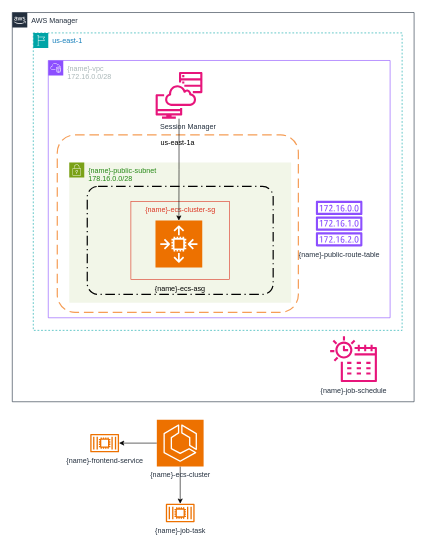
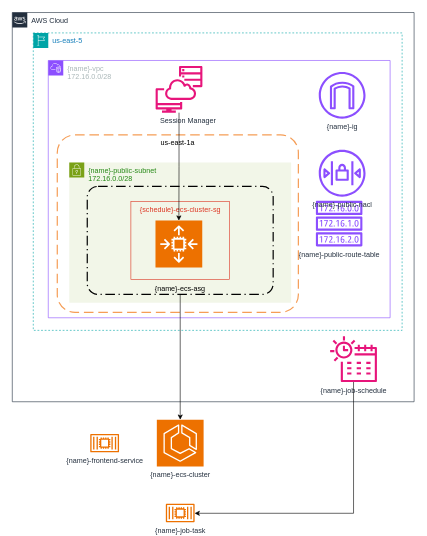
  <mxCell id="0" />
  <mxCell id="1" parent="0" />
  <mxCell id="2" value="{name}-vpc&lt;div&gt;172.16.0.0/28&lt;/div&gt;" style="points=[[0,0],[0.25,0],[0.5,0],[0.75,0],[1,0],[1,0.25],[1,0.5],[1,0.75],[1,1],[0.75,1],[0.5,1],[0.25,1],[0,1],[0,0.75],[0,0.5],[0,0.25]];outlineConnect=0;gradientColor=none;html=1;whiteSpace=wrap;fontSize=12;fontStyle=0;container=0;pointerEvents=0;collapsible=0;recursiveResize=0;shape=mxgraph.aws4.group;grIcon=mxgraph.aws4.group_vpc2;strokeColor=#8C4FFF;fillColor=none;verticalAlign=top;align=left;spacingLeft=30;fontColor=#AAB7B8;dashed=0;movable=1;resizable=1;rotatable=1;deletable=1;editable=1;locked=0;connectable=1;" parent="1" vertex="1"><mxGeometry x="80" y="100" width="570" height="429" as="geometry" /></mxCell>
- <mxCell id="3" value="AWS Manager" style="points=[[0,0],[0.25,0],[0.5,0],[0.75,0],[1,0],[1,0.25],[1,0.5],[1,0.75],[1,1],[0.75,1],[0.5,1],[0.25,1],[0,1],[0,0.75],[0,0.5],[0,0.25]];outlineConnect=0;gradientColor=none;html=1;whiteSpace=wrap;fontSize=12;fontStyle=0;container=1;pointerEvents=0;collapsible=0;recursiveResize=0;shape=mxgraph.aws4.group;grIcon=mxgraph.aws4.group_aws_cloud_alt;strokeColor=#232F3E;fillColor=none;verticalAlign=top;align=left;spacingLeft=30;fontColor=#232F3E;dashed=0;" parent="1" vertex="1"><mxGeometry x="20" y="20" width="670" height="649" as="geometry" /></mxCell>
- <mxCell id="4" value="us-east-1" style="points=[[0,0],[0.25,0],[0.5,0],[0.75,0],[1,0],[1,0.25],[1,0.5],[1,0.75],[1,1],[0.75,1],[0.5,1],[0.25,1],[0,1],[0,0.75],[0,0.5],[0,0.25]];outlineConnect=0;gradientColor=none;html=1;whiteSpace=wrap;fontSize=12;fontStyle=0;container=0;pointerEvents=0;collapsible=0;recursiveResize=0;shape=mxgraph.aws4.group;grIcon=mxgraph.aws4.group_region;strokeColor=#00A4A6;fillColor=none;verticalAlign=top;align=left;spacingLeft=30;fontColor=#147EBA;dashed=1;movable=1;resizable=1;rotatable=1;deletable=1;editable=1;locked=0;connectable=1;" parent="3" vertex="1"><mxGeometry x="35" y="34" width="615" height="496" as="geometry" /></mxCell>
+ <mxCell id="3" value="AWS Cloud" style="points=[[0,0],[0.25,0],[0.5,0],[0.75,0],[1,0],[1,0.25],[1,0.5],[1,0.75],[1,1],[0.75,1],[0.5,1],[0.25,1],[0,1],[0,0.75],[0,0.5],[0,0.25]];outlineConnect=0;gradientColor=none;html=1;whiteSpace=wrap;fontSize=12;fontStyle=0;container=1;pointerEvents=0;collapsible=0;recursiveResize=0;shape=mxgraph.aws4.group;grIcon=mxgraph.aws4.group_aws_cloud_alt;strokeColor=#232F3E;fillColor=none;verticalAlign=top;align=left;spacingLeft=30;fontColor=#232F3E;dashed=0;" parent="1" vertex="1"><mxGeometry x="20" y="20" width="670" height="649" as="geometry" /></mxCell>
+ <mxCell id="4" value="us-east-5" style="points=[[0,0],[0.25,0],[0.5,0],[0.75,0],[1,0],[1,0.25],[1,0.5],[1,0.75],[1,1],[0.75,1],[0.5,1],[0.25,1],[0,1],[0,0.75],[0,0.5],[0,0.25]];outlineConnect=0;gradientColor=none;html=1;whiteSpace=wrap;fontSize=12;fontStyle=0;container=0;pointerEvents=0;collapsible=0;recursiveResize=0;shape=mxgraph.aws4.group;grIcon=mxgraph.aws4.group_region;strokeColor=#00A4A6;fillColor=none;verticalAlign=top;align=left;spacingLeft=30;fontColor=#147EBA;dashed=1;movable=1;resizable=1;rotatable=1;deletable=1;editable=1;locked=0;connectable=1;" parent="3" vertex="1"><mxGeometry x="35" y="34" width="615" height="496" as="geometry" /></mxCell>
  <mxCell id="5" value="us-east-1a" style="rounded=1;arcSize=10;dashed=1;strokeColor=#F59D56;fillColor=none;gradientColor=none;dashPattern=8 4;strokeWidth=2;verticalAlign=top;" parent="3" vertex="1"><mxGeometry x="75" y="204" width="402" height="296" as="geometry" /></mxCell>
- <mxCell id="6" value="{name}-public-subnet&lt;div&gt;178.16.0.0/28&lt;/div&gt;" style="points=[[0,0],[0.25,0],[0.5,0],[0.75,0],[1,0],[1,0.25],[1,0.5],[1,0.75],[1,1],[0.75,1],[0.5,1],[0.25,1],[0,1],[0,0.75],[0,0.5],[0,0.25]];outlineConnect=0;gradientColor=none;html=1;whiteSpace=wrap;fontSize=12;fontStyle=0;container=1;pointerEvents=0;collapsible=0;recursiveResize=0;shape=mxgraph.aws4.group;grIcon=mxgraph.aws4.group_security_group;grStroke=0;strokeColor=#7AA116;fillColor=#F2F6E8;verticalAlign=top;align=left;spacingLeft=30;fontColor=#248814;dashed=0;movable=1;resizable=1;rotatable=1;deletable=1;editable=1;locked=0;connectable=1;" parent="3" vertex="1"><mxGeometry x="95" y="250" width="370" height="234" as="geometry" /></mxCell>
+ <mxCell id="6" value="{name}-public-subnet&lt;div&gt;172.16.0.0/28&lt;/div&gt;" style="points=[[0,0],[0.25,0],[0.5,0],[0.75,0],[1,0],[1,0.25],[1,0.5],[1,0.75],[1,1],[0.75,1],[0.5,1],[0.25,1],[0,1],[0,0.75],[0,0.5],[0,0.25]];outlineConnect=0;gradientColor=none;html=1;whiteSpace=wrap;fontSize=12;fontStyle=0;container=1;pointerEvents=0;collapsible=0;recursiveResize=0;shape=mxgraph.aws4.group;grIcon=mxgraph.aws4.group_security_group;grStroke=0;strokeColor=#7AA116;fillColor=#F2F6E8;verticalAlign=top;align=left;spacingLeft=30;fontColor=#248814;dashed=0;movable=1;resizable=1;rotatable=1;deletable=1;editable=1;locked=0;connectable=1;" parent="3" vertex="1"><mxGeometry x="95" y="250" width="370" height="234" as="geometry" /></mxCell>
  <mxCell id="7" value="{name}-ecs-asg" style="rounded=1;arcSize=10;dashed=1;fillColor=none;gradientColor=none;dashPattern=8 3 1 3;strokeWidth=2;verticalAlign=bottom;" parent="6" vertex="1"><mxGeometry x="30" y="40" width="310" height="180" as="geometry" /></mxCell>
  <mxCell id="8" value="" style="group;verticalAlign=top;" parent="6" vertex="1" connectable="0"><mxGeometry x="102.745" y="65" width="164.5" height="130" as="geometry" /></mxCell>
- <mxCell id="9" value="{name}-ecs-cluster-sg" style="fillColor=none;strokeColor=#DD3522;verticalAlign=top;fontStyle=0;fontColor=#DD3522;whiteSpace=wrap;html=1;movable=1;resizable=1;rotatable=1;deletable=1;editable=1;locked=0;connectable=1;container=0;" parent="8" vertex="1"><mxGeometry width="164.5" height="130" as="geometry" /></mxCell>
+ <mxCell id="9" value="{schedule}-ecs-cluster-sg" style="fillColor=none;strokeColor=#DD3522;verticalAlign=top;fontStyle=0;fontColor=#DD3522;whiteSpace=wrap;html=1;movable=1;resizable=1;rotatable=1;deletable=1;editable=1;locked=0;connectable=1;container=0;" parent="8" vertex="1"><mxGeometry width="164.5" height="130" as="geometry" /></mxCell>
  <mxCell id="10" value="" style="sketch=0;points=[[0,0,0],[0.25,0,0],[0.5,0,0],[0.75,0,0],[1,0,0],[0,1,0],[0.25,1,0],[0.5,1,0],[0.75,1,0],[1,1,0],[0,0.25,0],[0,0.5,0],[0,0.75,0],[1,0.25,0],[1,0.5,0],[1,0.75,0]];outlineConnect=0;fontColor=#232F3E;fillColor=#ED7100;strokeColor=#ffffff;dashed=0;verticalLabelPosition=bottom;verticalAlign=top;align=center;html=1;fontSize=12;fontStyle=0;aspect=fixed;shape=mxgraph.aws4.resourceIcon;resIcon=mxgraph.aws4.auto_scaling2;" parent="8" vertex="1"><mxGeometry x="41.005" y="32" width="78" height="78" as="geometry" /></mxCell>
+ <mxCell id="11" value="{name}-ig" style="sketch=0;outlineConnect=0;fontColor=#232F3E;gradientColor=none;fillColor=#8C4FFF;strokeColor=none;dashed=0;verticalLabelPosition=bottom;verticalAlign=top;align=center;html=1;fontSize=12;fontStyle=0;aspect=fixed;pointerEvents=1;shape=mxgraph.aws4.internet_gateway;movable=1;resizable=1;rotatable=1;deletable=1;editable=1;locked=0;connectable=1;" parent="3" vertex="1"><mxGeometry x="510" y="99" width="80" height="78" as="geometry" /></mxCell>
  <mxCell id="12" value="{name}-public-route-table" style="sketch=0;outlineConnect=0;fontColor=#232F3E;gradientColor=none;fillColor=#8C4FFF;strokeColor=none;dashed=0;verticalLabelPosition=bottom;verticalAlign=top;align=center;html=1;fontSize=12;fontStyle=0;aspect=fixed;pointerEvents=1;shape=mxgraph.aws4.route_table;" parent="3" vertex="1"><mxGeometry x="505" y="314" width="80" height="76" as="geometry" /></mxCell>
- <mxCell id="14" value="Session Manager" style="sketch=0;outlineConnect=0;fontColor=#232F3E;gradientColor=none;fillColor=#E7157B;strokeColor=none;dashed=0;verticalLabelPosition=bottom;verticalAlign=top;align=center;html=1;fontSize=12;fontStyle=0;aspect=fixed;pointerEvents=1;shape=mxgraph.aws4.systems_manager_session_manager;spacingLeft=30;fontFamily=Helvetica;resizable=1;" parent="3" vertex="1"><mxGeometry x="239" y="99" width="78" height="78" as="geometry" /></mxCell>
+ <mxCell id="13" value="{name}-public-nacl" style="sketch=0;outlineConnect=0;fontColor=#232F3E;gradientColor=none;fillColor=#8C4FFF;strokeColor=none;dashed=0;verticalLabelPosition=bottom;verticalAlign=top;align=center;html=1;fontSize=12;fontStyle=0;aspect=fixed;pointerEvents=1;shape=mxgraph.aws4.network_access_control_list;" parent="3" vertex="1"><mxGeometry x="510" y="229" width="80" height="78" as="geometry" /></mxCell>
+ <mxCell id="14" value="Session Manager" style="sketch=0;outlineConnect=0;fontColor=#232F3E;gradientColor=none;fillColor=#E7157B;strokeColor=none;dashed=0;verticalLabelPosition=bottom;verticalAlign=top;align=center;html=1;fontSize=12;fontStyle=0;aspect=fixed;pointerEvents=1;shape=mxgraph.aws4.systems_manager_session_manager;spacingLeft=30;fontFamily=Helvetica;resizable=1;" parent="3" vertex="1"><mxGeometry x="239" y="89" width="78" height="78" as="geometry" /></mxCell>
  <mxCell id="15" style="edgeStyle=orthogonalEdgeStyle;rounded=0;orthogonalLoop=1;jettySize=auto;html=1;entryX=0.5;entryY=0;entryDx=0;entryDy=0;entryPerimeter=0;" parent="3" source="14" target="10" edge="1"><mxGeometry relative="1" as="geometry"><mxPoint x="265.014" y="335" as="targetPoint" /></mxGeometry></mxCell>
  <mxCell id="16" value="{name}-job-schedule" style="sketch=0;outlineConnect=0;fontColor=#232F3E;gradientColor=none;fillColor=#E7157B;strokeColor=none;dashed=0;verticalLabelPosition=bottom;verticalAlign=top;align=center;html=1;fontSize=12;fontStyle=0;aspect=fixed;pointerEvents=1;shape=mxgraph.aws4.eventbridge_scheduler;" vertex="1" parent="3"><mxGeometry x="530" y="539" width="78" height="78" as="geometry" /></mxCell>
- <mxCell id="17" style="edgeStyle=orthogonalEdgeStyle;rounded=0;orthogonalLoop=1;jettySize=auto;html=1;exitX=0;exitY=0.5;exitDx=0;exitDy=0;exitPerimeter=0;" parent="1" source="19" target="21" edge="1"><mxGeometry relative="1" as="geometry" /></mxCell>
- <mxCell id="18" style="edgeStyle=orthogonalEdgeStyle;rounded=0;orthogonalLoop=1;jettySize=auto;html=1;exitX=0.5;exitY=1;exitDx=0;exitDy=0;exitPerimeter=0;" parent="1" source="19" target="22" edge="1"><mxGeometry relative="1" as="geometry"><mxPoint x="300" y="849" as="targetPoint" /></mxGeometry></mxCell>
  <mxCell id="19" value="{name}-ecs-cluster" style="sketch=0;points=[[0,0,0],[0.25,0,0],[0.5,0,0],[0.75,0,0],[1,0,0],[0,1,0],[0.25,1,0],[0.5,1,0],[0.75,1,0],[1,1,0],[0,0.25,0],[0,0.5,0],[0,0.75,0],[1,0.25,0],[1,0.5,0],[1,0.75,0]];outlineConnect=0;fontColor=#232F3E;fillColor=#ED7100;strokeColor=#ffffff;dashed=0;verticalLabelPosition=bottom;verticalAlign=top;align=center;html=1;fontSize=12;fontStyle=0;aspect=fixed;shape=mxgraph.aws4.resourceIcon;resIcon=mxgraph.aws4.ecs;" parent="1" vertex="1"><mxGeometry x="261" y="699" width="78" height="78" as="geometry" /></mxCell>
+ <mxCell id="20" style="edgeStyle=orthogonalEdgeStyle;rounded=0;orthogonalLoop=1;jettySize=auto;html=1;exitX=0.5;exitY=1;exitDx=0;exitDy=0;" parent="1" source="7" target="19" edge="1"><mxGeometry relative="1" as="geometry" /></mxCell>
  <mxCell id="21" value="{name}-frontend-service" style="sketch=0;outlineConnect=0;fontColor=#232F3E;gradientColor=none;fillColor=#ED7100;strokeColor=none;dashed=0;verticalLabelPosition=bottom;verticalAlign=top;align=center;html=1;fontSize=12;fontStyle=0;aspect=fixed;pointerEvents=1;shape=mxgraph.aws4.container_2;" parent="1" vertex="1"><mxGeometry x="150" y="722.5" width="48" height="31" as="geometry" /></mxCell>
  <mxCell id="22" value="{name}-job-task" style="sketch=0;outlineConnect=0;fontColor=#232F3E;gradientColor=none;fillColor=#ED7100;strokeColor=none;dashed=0;verticalLabelPosition=bottom;verticalAlign=top;align=center;html=1;fontSize=12;fontStyle=0;aspect=fixed;pointerEvents=1;shape=mxgraph.aws4.container_2;" parent="1" vertex="1"><mxGeometry x="276" y="839" width="48" height="31" as="geometry" /></mxCell>
+ <mxCell id="23" style="edgeStyle=orthogonalEdgeStyle;rounded=0;orthogonalLoop=1;jettySize=auto;html=1;" edge="1" parent="1" source="16" target="22"><mxGeometry relative="1" as="geometry"><Array as="points"><mxPoint x="589" y="855" /></Array></mxGeometry></mxCell>
